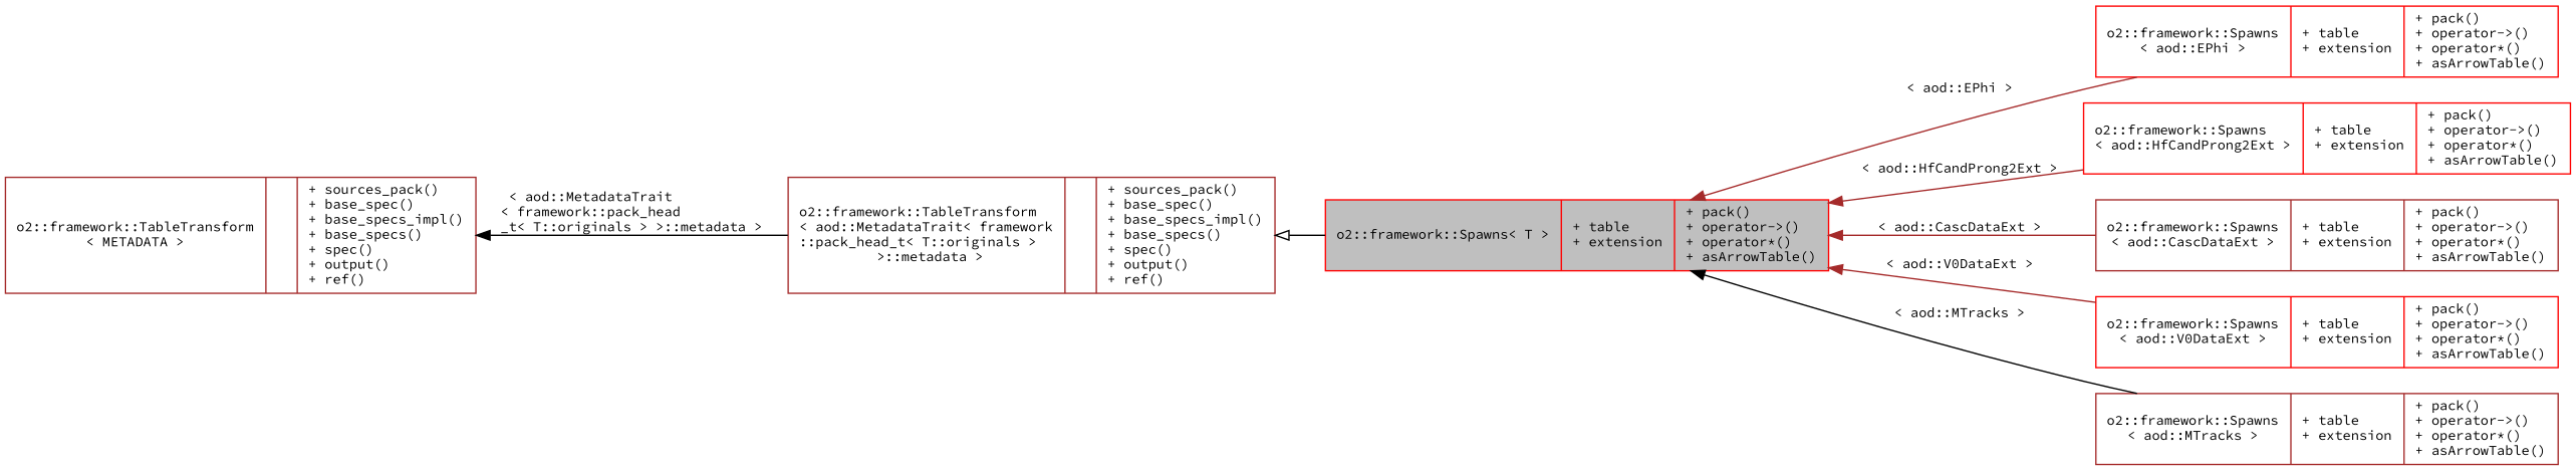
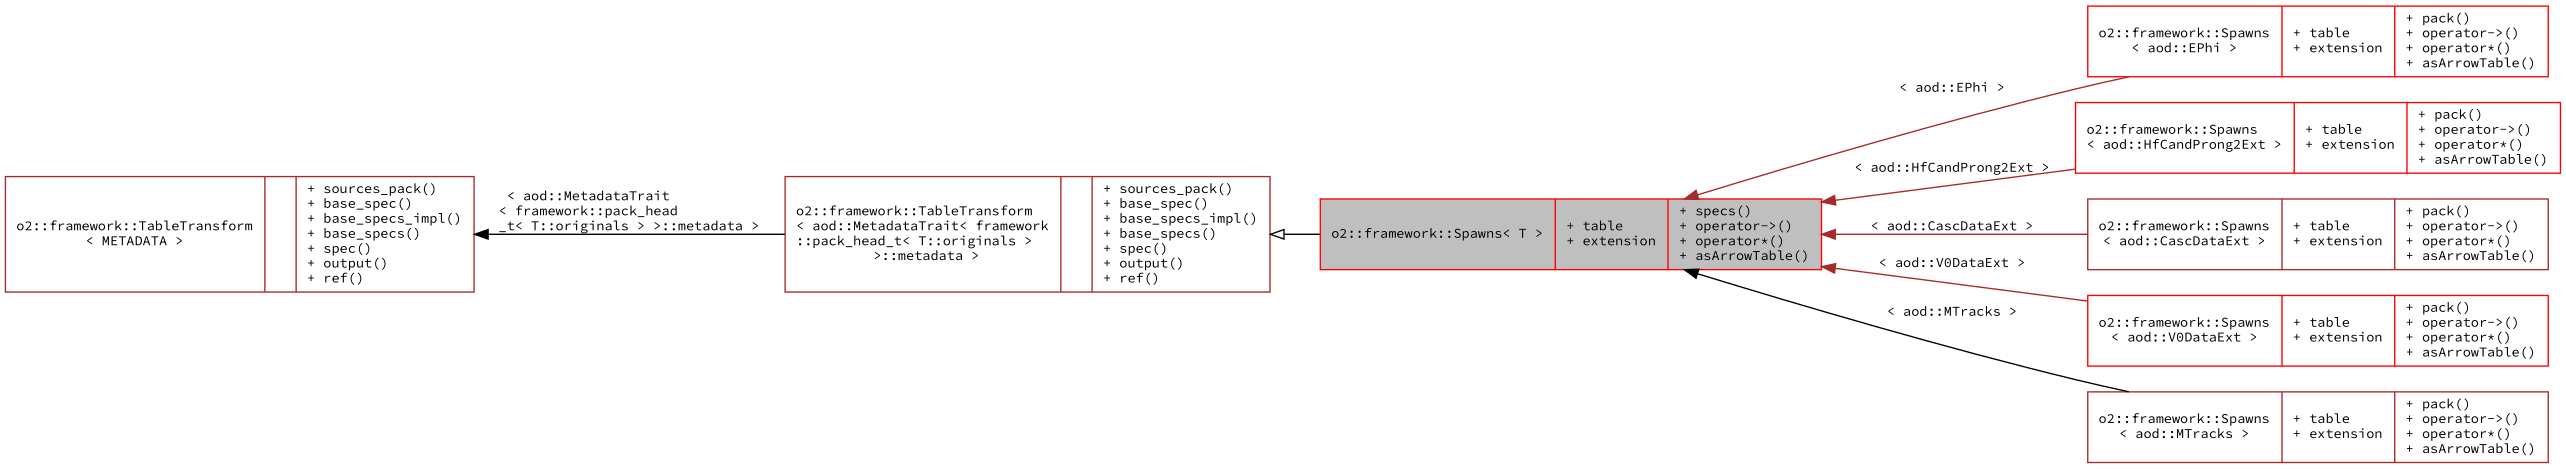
  digraph {
    rankdir=LR
    fontname="Source Code Pro"
    node [color=red fontname="Source Code Pro" fontsize=10 shape=record]
    edge [color=brown dir=back fontname="Source Code Pro" fontsize=10 labelfontname=Helvetica labelfontsize=10 style=solid]
-   n1 [fillcolor=grey75 fontcolor=black height=0.2 label="{o2::framework::Spawns\< T \>\n|+ table\l+ extension\l|+ pack()\l+ operator-\>()\l+ operator*()\l+ asArrowTable()\l}" style=filled width=0.4]
+   n1 [fillcolor=grey75 fontcolor=black height=0.2 label="{o2::framework::Spawns\< T \>\n|+ table\l+ extension\l|+ specs()\l+ operator-\>()\l+ operator*()\l+ asArrowTable()\l}" style=filled width=0.4]
    n2 [height=0.2 label="{o2::framework::Spawns\l\< aod::EPhi \>\n|+ table\l+ extension\l|+ pack()\l+ operator-\>()\l+ operator*()\l+ asArrowTable()\l}" width=0.4]
    n3 [height=0.2 label="{o2::framework::Spawns\l\< aod::HfCandProng2Ext \>\n|+ table\l+ extension\l|+ pack()\l+ operator-\>()\l+ operator*()\l+ asArrowTable()\l}" width=0.4]
    n4 [color=brown height=0.2 label="{o2::framework::Spawns\l\< aod::CascDataExt \>\n|+ table\l+ extension\l|+ pack()\l+ operator-\>()\l+ operator*()\l+ asArrowTable()\l}" width=0.4]
    n5 [height=0.2 label="{o2::framework::Spawns\l\< aod::V0DataExt \>\n|+ table\l+ extension\l|+ pack()\l+ operator-\>()\l+ operator*()\l+ asArrowTable()\l}" width=0.4]
    n6 [color=brown height=0.2 label="{o2::framework::Spawns\l\< aod::MTracks \>\n|+ table\l+ extension\l|+ pack()\l+ operator-\>()\l+ operator*()\l+ asArrowTable()\l}" width=0.4]
    n7 [color=brown height=0.2 label="{o2::framework::TableTransform\l\< aod::MetadataTrait\< framework\l::pack_head_t\< T::originals \>\l \>::metadata \>\n||+ sources_pack()\l+ base_spec()\l+ base_specs_impl()\l+ base_specs()\l+ spec()\l+ output()\l+ ref()\l}" width=0.4]
    n8 [color=brown height=0.2 label="{o2::framework::TableTransform\l\< METADATA \>\n||+ sources_pack()\l+ base_spec()\l+ base_specs_impl()\l+ base_specs()\l+ spec()\l+ output()\l+ ref()\l}" width=0.4]
    n1 -> n2 [label=" \< aod::EPhi \>"]
    n1 -> n3 [label=" \< aod::HfCandProng2Ext \>"]
    n1 -> n4 [label=" \< aod::CascDataExt \>"]
    n1 -> n5 [label=" \< aod::V0DataExt \>"]
    n1 -> n6 [color=black label=" \< aod::MTracks \>"]
    n7 -> n1 [arrowtail=onormal color=black]
    n8 -> n7 [color=black label=" \< aod::MetadataTrait\l\< framework::pack_head\l_t\< T::originals \> \>::metadata \>"]
  }
